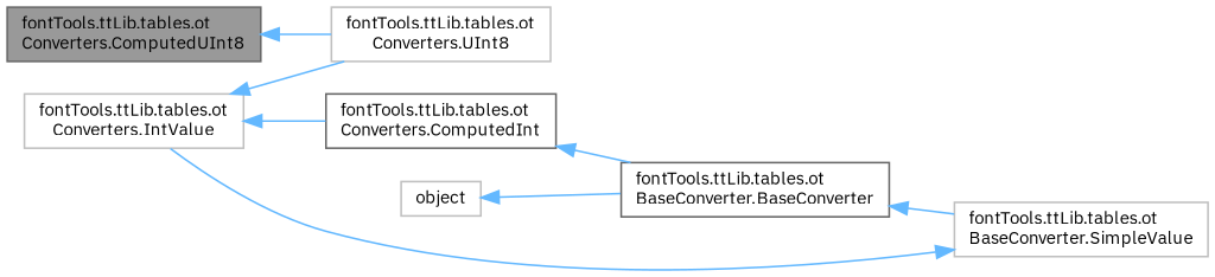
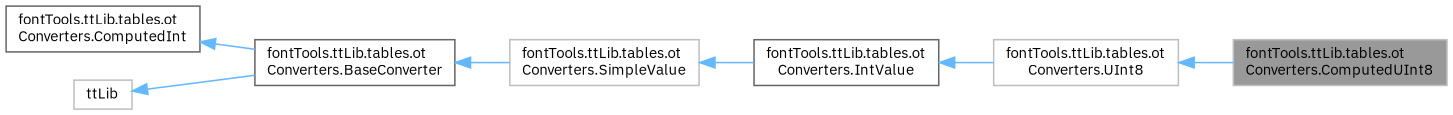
  digraph {
    fontname="IBM Plex Sans"
    rankdir=LR
    node [color=grey75 fillcolor=white fontname="IBM Plex Sans" fontsize=10 shape=box style=filled]
    edge [color=steelblue1 dir=back fontname="IBM Plex Sans" fontsize=10 labelfontname=Helvetica labelfontsize=10 style=solid]
-   n1 [color=gray40 fillcolor=grey60 fontcolor=black height=0.2 label="fontTools.ttLib.tables.ot\lConverters.ComputedUInt8" width=0.4]
+   n1 [fillcolor=grey60 fontcolor=black height=0.2 label="fontTools.ttLib.tables.ot\lConverters.ComputedUInt8" width=0.4]
    n2 [color=gray40 height=0.2 label="fontTools.ttLib.tables.ot\lConverters.ComputedInt" width=0.4]
-   n3 [color=gray40 height=0.2 label="fontTools.ttLib.tables.ot\lBaseConverter.BaseConverter" width=0.4]
-   n4 [height=0.2 label="fontTools.ttLib.tables.ot\lConverters.IntValue" width=0.4]
+   n3 [color=gray40 height=0.2 label="fontTools.ttLib.tables.ot\lConverters.BaseConverter" width=0.4]
+   n4 [color=gray40 height=0.2 label="fontTools.ttLib.tables.ot\lConverters.IntValue" width=0.4]
    n5 [height=0.2 label="fontTools.ttLib.tables.ot\lConverters.UInt8" width=0.4]
-   n6 [height=0.2 label="fontTools.ttLib.tables.ot\lBaseConverter.SimpleValue" width=0.4]
-   n7 [height=0.2 label=object width=0.4]
+   n6 [height=0.2 label="fontTools.ttLib.tables.ot\lConverters.SimpleValue" width=0.4]
+   n7 [height=0.2 label=ttLib width=0.4]
    n2 -> n3
    n3 -> n6
-   n4 -> n2
    n4 -> n5
-   n1 -> n5
+   n5 -> n1
    n6 -> n4
    n7 -> n3
  }
